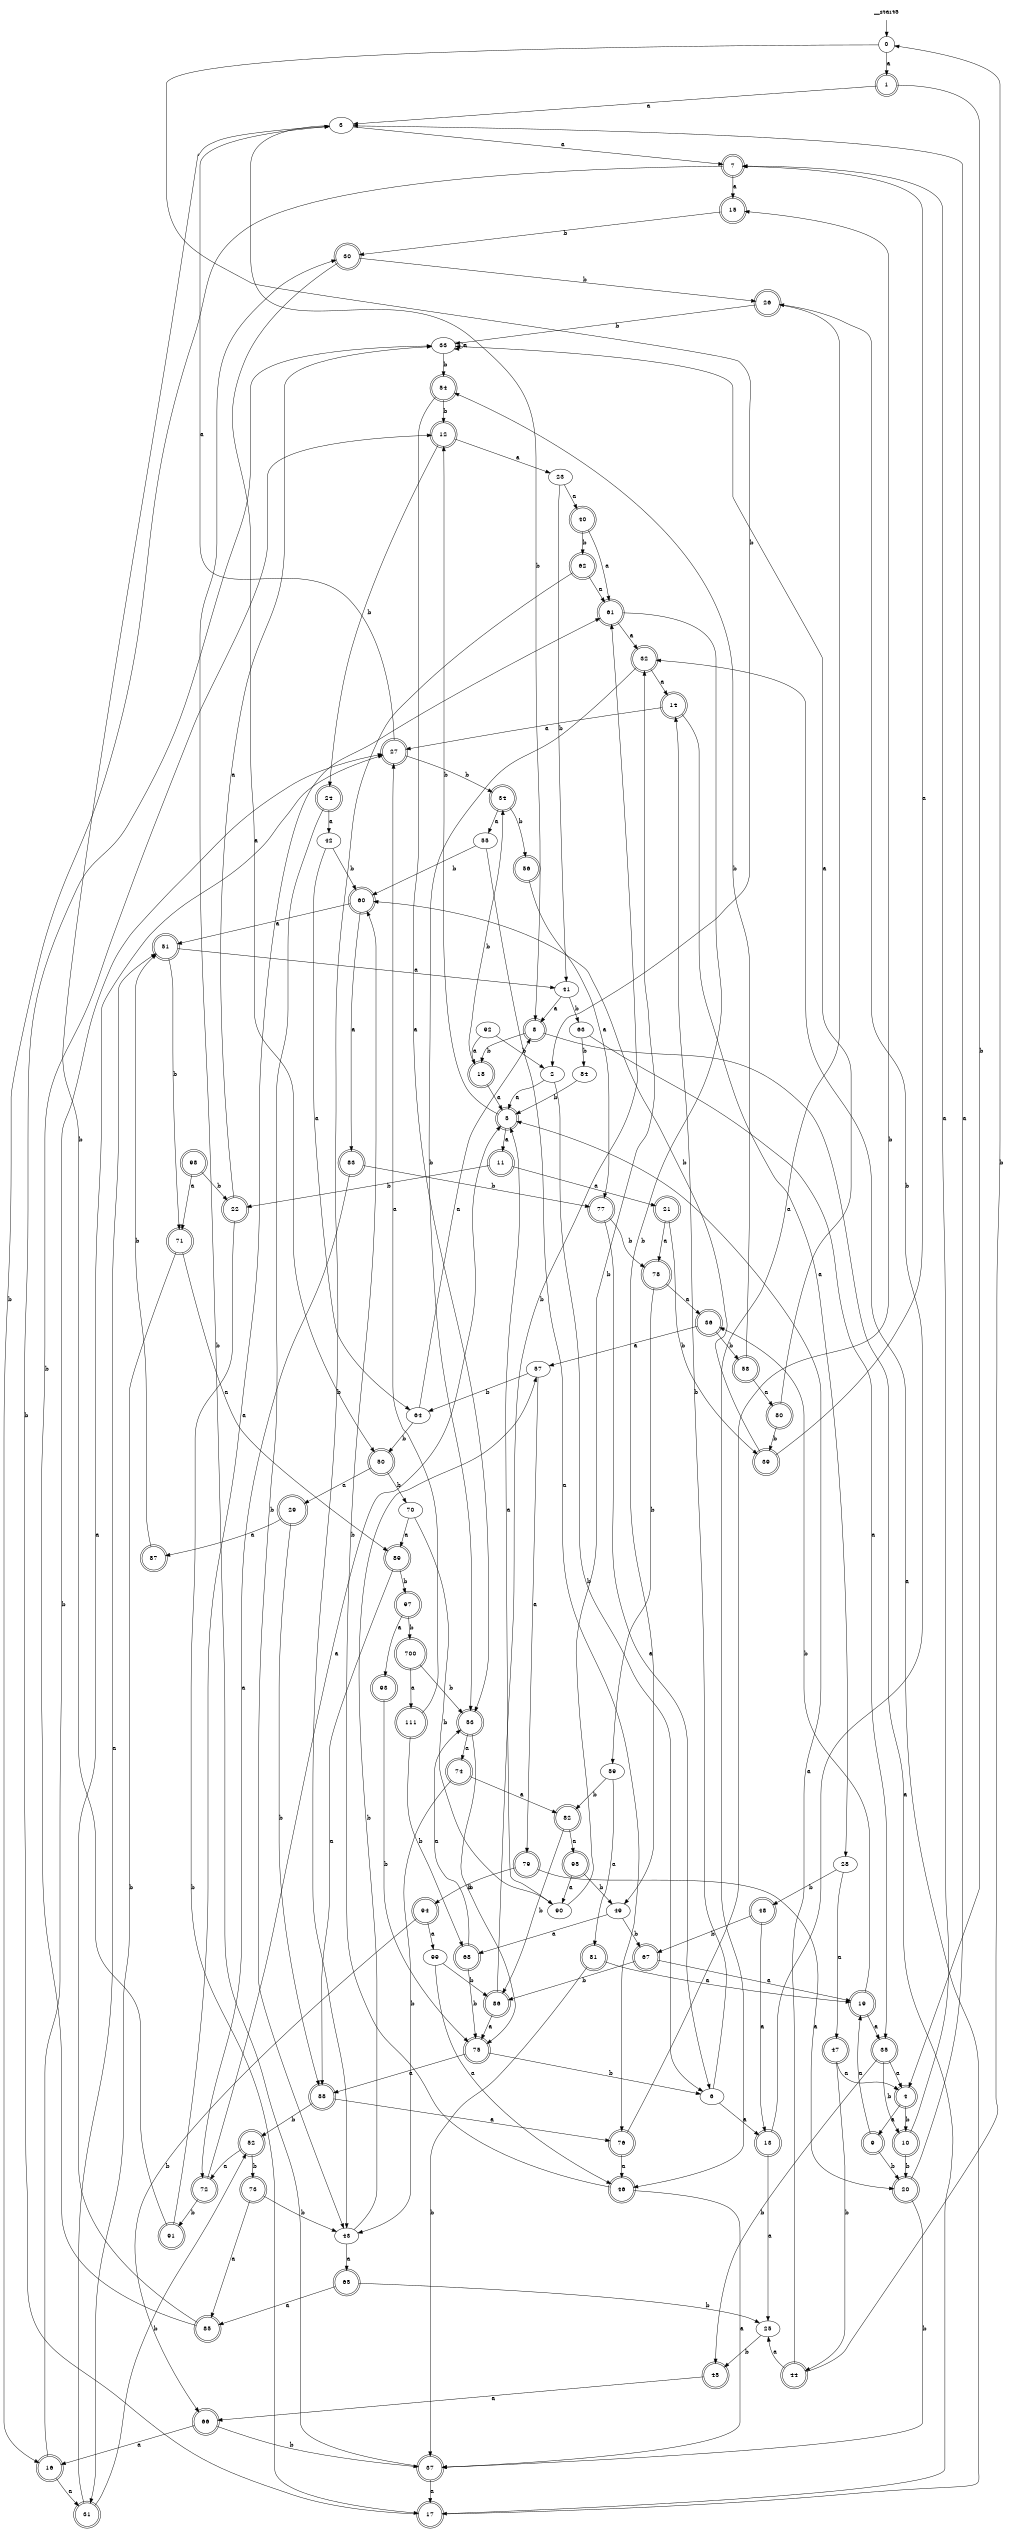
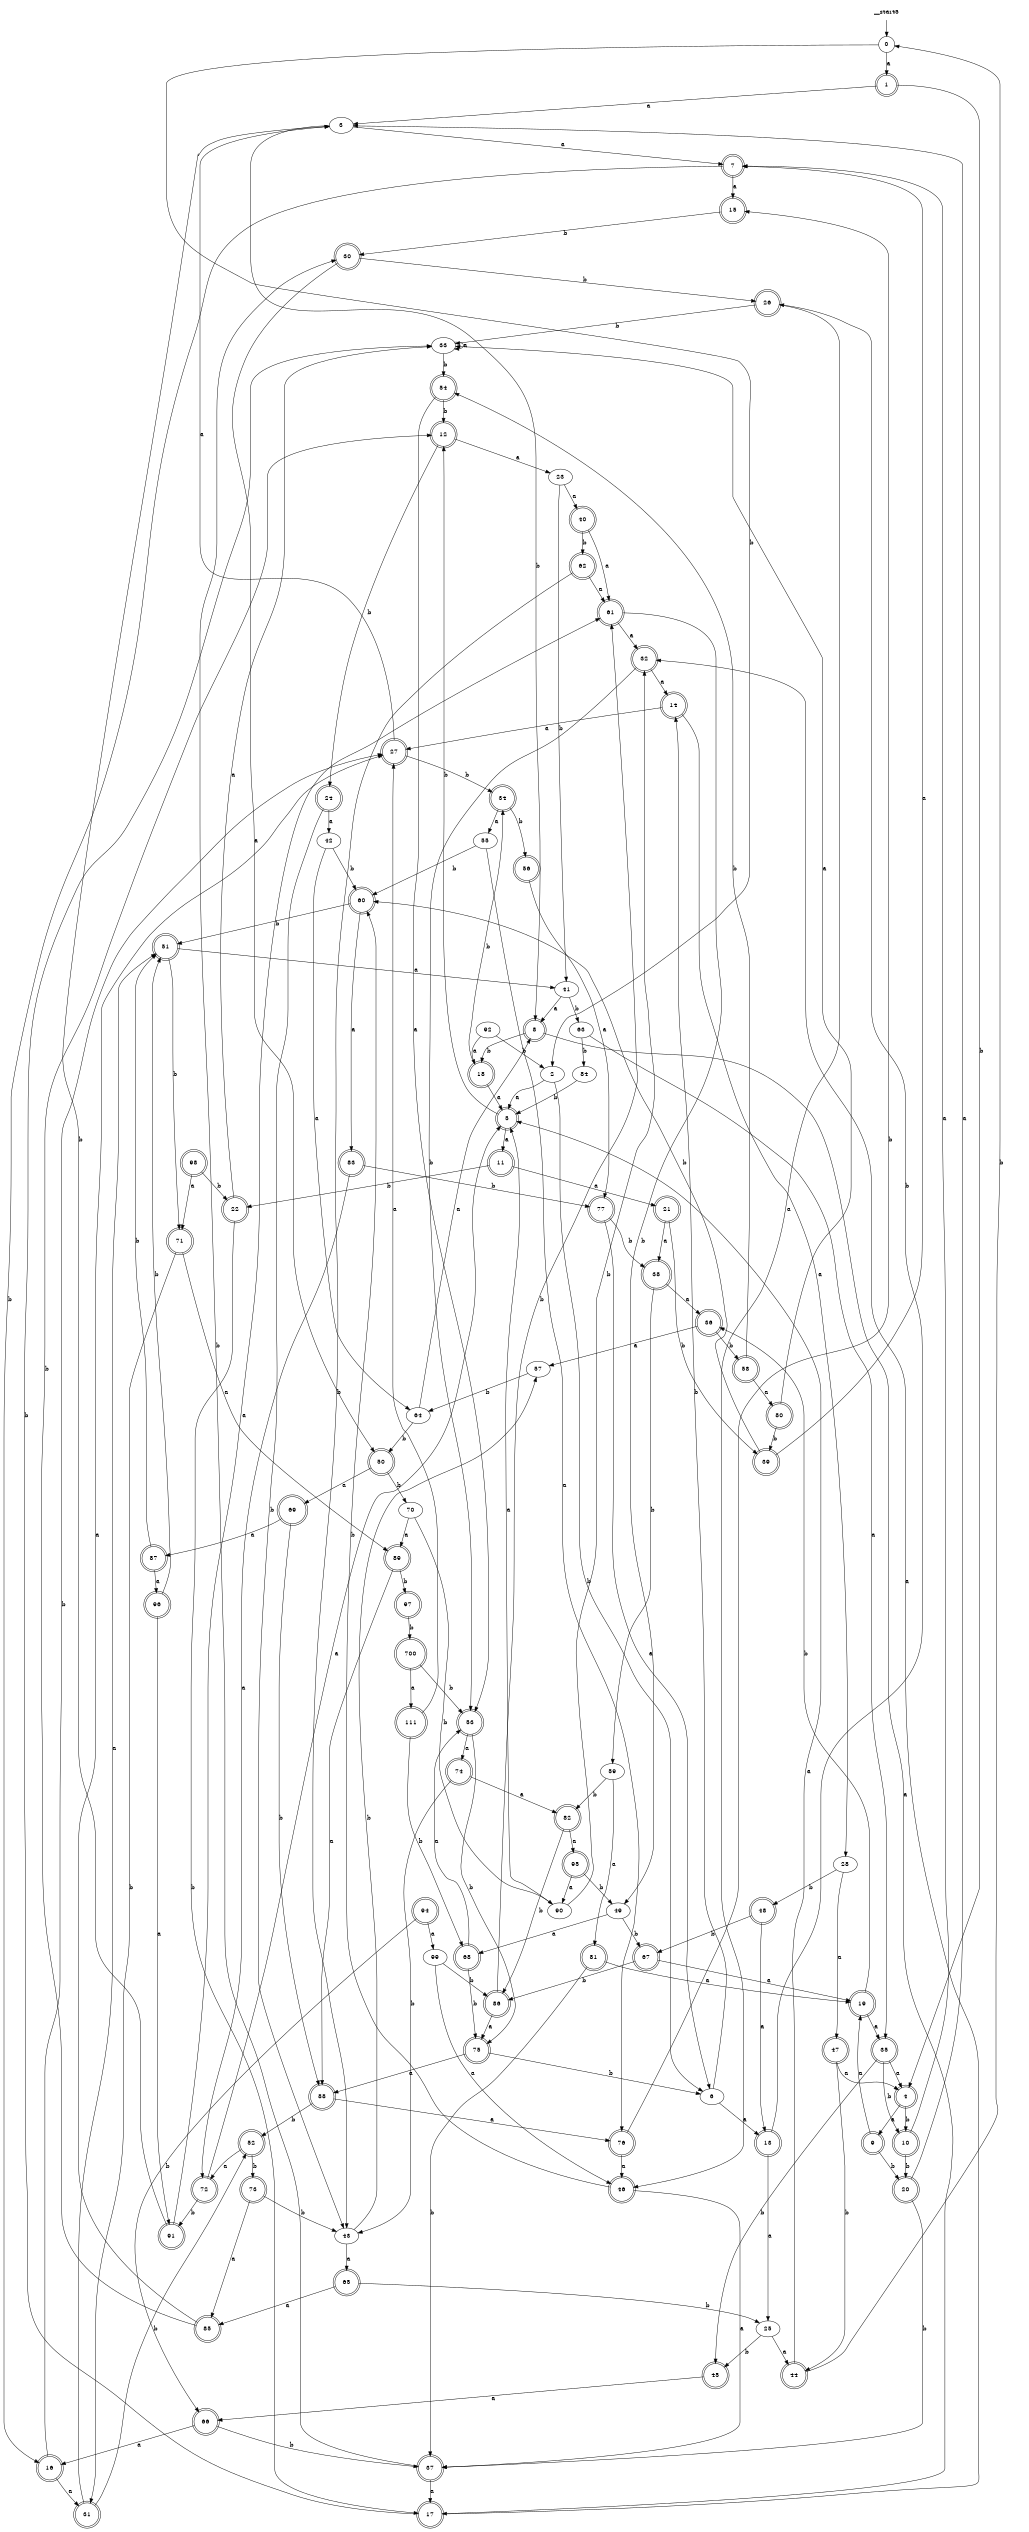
  digraph {
    node [shape=doublecircle]
    n1 [label=__start5 shape=none]
    0 [shape=circle]
    1
    2 [shape=""]
    3 [shape=""]
    4
    5
    6 [shape=""]
    7
    8
    9
    10
    11
    12
    13
    14
    15
    16
    17
    18
    19
    20
    21
    22
    23 [shape=""]
    24
    25 [shape=""]
    26
    27
    28 [shape=""]
    30
    31
    32
    33 [shape=""]
    34
    35
    36
    37
-   38 [label=78]
+   38
    39
    40
    41 [shape=""]
    42 [shape=""]
    43 [shape=""]
    44
    45
    46
    47
    48
    50
    51
    52
    53
    54
    55 [shape=""]
    56
    57 [shape=""]
    58
    59 [shape=""]
    60
    61
    62
    63 [shape=""]
    64 [shape=""]
    65
    66
    67
    49 [shape=""]
    68
-   69 [label=29]
+   69
    70 [shape=""]
    71
    72
    73
    74
    75
    76
    77
-   79
    80
    81
    82
    83
    84 [shape=""]
    85
    86
    87
    88
    89
    90 [shape=""]
    91
    94
    95
+   96
    97
    92 [shape=""]
-   93
    99 [shape=""]
    n99 [label=700]
    98
    n101 [label=111]
    n1 -> 0
    0 -> 1 [label=a]
    0 -> 2 [label=b]
    1 -> 3 [label=a]
    1 -> 4 [label=b]
    2 -> 5 [label=a]
    2 -> 6 [label=b]
    3 -> 7 [label=a]
    3 -> 8 [label=b]
    4 -> 9 [label=a]
    4 -> 10 [label=b]
    5 -> 11 [label=a]
    5 -> 12 [label=b]
    6 -> 13 [label=a]
    6 -> 14 [label=b]
    7 -> 15 [label=a]
    7 -> 16 [label=b]
    8 -> 17 [label=a]
    8 -> 18 [label=b]
    9 -> 19 [label=a]
    9 -> 20 [label=b]
    10 -> 7 [label=a]
    10 -> 20 [label=b]
    11 -> 21 [label=a]
    11 -> 22 [label=b]
    12 -> 23 [label=a]
    12 -> 24 [label=b]
    13 -> 25 [label=a]
    13 -> 26 [label=b]
    14 -> 27 [label=a]
    14 -> 28 [label=a]
    15 -> 30 [label=b]
    16 -> 27 [label=b]
    16 -> 31 [label=a]
    17 -> 32 [label=a]
    17 -> 33 [label=b]
    18 -> 5 [label=a]
    18 -> 34 [label=b]
    19 -> 35 [label=a]
    19 -> 36 [label=b]
    20 -> 3 [label=a]
    20 -> 37 [label=b]
    21 -> 38 [label=a]
    21 -> 39 [label=b]
    22 -> 17 [label=b]
    22 -> 33 [label=a]
    23 -> 40 [label=a]
    23 -> 41 [label=b]
    24 -> 42 [label=a]
    24 -> 43 [label=b]
-   44 -> 25 [label=a]
+   25 -> 44 [label=a]
    25 -> 45 [label=b]
    26 -> 33 [label=b]
    26 -> 46 [label=a]
    27 -> 3 [label=a]
    27 -> 34 [label=b]
    28 -> 47 [label=a]
    28 -> 48 [label=b]
    30 -> 26 [label=b]
    30 -> 50 [label=a]
    31 -> 51 [label=a]
    31 -> 52 [label=b]
    32 -> 14 [label=a]
    32 -> 53 [label=b]
    33 -> 33 [label=a]
    33 -> 54 [label=b]
    34 -> 55 [label=a]
    34 -> 56 [label=b]
    35 -> 4 [label=a]
    35 -> 10 [label=b]
    35 -> 45 [label=b]
    36 -> 57 [label=a]
    36 -> 58 [label=b]
    37 -> 17 [label=a]
    37 -> 30 [label=b]
    38 -> 36 [label=a]
    38 -> 59 [label=b]
    39 -> 7 [label=a]
    39 -> 60 [label=b]
    40 -> 61 [label=a]
    40 -> 62 [label=b]
    41 -> 8 [label=a]
    41 -> 63 [label=b]
    42 -> 60 [label=b]
    42 -> 64 [label=a]
    43 -> 57 [label=b]
    43 -> 65 [label=a]
    44 -> 0 [label=b]
    44 -> 5 [label=a]
    45 -> 66 [label=a]
    46 -> 37 [label=a]
    46 -> 60 [label=b]
    47 -> 4 [label=a]
    47 -> 44 [label=b]
    48 -> 13 [label=a]
    48 -> 67 [label=b]
    50 -> 69 [label=a]
    50 -> 70 [label=b]
    51 -> 41 [label=a]
    51 -> 71 [label=b]
    52 -> 72 [label=a]
    52 -> 73 [label=b]
    53 -> 74 [label=a]
    53 -> 75 [label=b]
    54 -> 12 [label=b]
    54 -> 53 [label=a]
    55 -> 60 [label=b]
    55 -> 76 [label=a]
    56 -> 77 [label=a]
    57 -> 64 [label=b]
-   57 -> 79 [label=a]
    58 -> 54 [label=b]
    58 -> 80 [label=a]
    59 -> 81 [label=a]
    59 -> 82 [label=b]
-   60 -> 51 [label=a]
+   60 -> 51 [label=b]
    60 -> 83 [label=a]
    61 -> 32 [label=a]
    61 -> 49 [label=b]
    62 -> 43 [label=b]
    62 -> 61 [label=a]
    63 -> 35 [label=a]
    63 -> 84 [label=b]
    64 -> 8 [label=a]
    64 -> 50 [label=b]
    65 -> 25 [label=b]
    65 -> 85 [label=a]
    66 -> 16 [label=a]
    66 -> 37 [label=b]
    67 -> 19 [label=a]
    67 -> 86 [label=b]
    49 -> 67 [label=b]
    49 -> 68 [label=a]
    68 -> 53 [label=a]
    68 -> 75 [label=b]
    69 -> 87 [label=a]
    69 -> 88 [label=b]
    70 -> 89 [label=a]
    70 -> 90 [label=b]
    71 -> 31 [label=b]
    71 -> 89 [label=a]
    72 -> 5 [label=a]
    72 -> 91 [label=b]
    73 -> 43 [label=b]
    73 -> 85 [label=a]
    74 -> 43 [label=b]
    74 -> 82 [label=a]
    75 -> 6 [label=b]
    75 -> 88 [label=a]
    76 -> 15 [label=b]
    76 -> 46 [label=a]
    77 -> 6 [label=a]
    77 -> 38 [label=b]
-   79 -> 20 [label=a]
-   79 -> 94 [label=b]
    80 -> 33 [label=a]
    80 -> 39 [label=b]
    81 -> 19 [label=a]
    81 -> 37 [label=b]
    82 -> 86 [label=b]
    82 -> 95 [label=a]
    83 -> 72 [label=a]
    83 -> 77 [label=b]
    84 -> 5 [label=b]
    85 -> 12 [label=b]
    85 -> 27 [label=a]
    86 -> 61 [label=b]
    86 -> 75 [label=a]
    87 -> 51 [label=b]
+   87 -> 96 [label=a]
    88 -> 52 [label=b]
    88 -> 76 [label=a]
    89 -> 88 [label=a]
    89 -> 97 [label=b]
    90 -> 5 [label=a]
    90 -> 32 [label=b]
    91 -> 3 [label=b]
    91 -> 61 [label=a]
    94 -> 66 [label=b]
    94 -> 99 [label=a]
    95 -> 49 [label=b]
    95 -> 90 [label=a]
-   97 -> 93 [label=a]
+   96 -> 51 [label=b]
+   96 -> 91 [label=a]
    97 -> n99 [label=b]
    92 -> 2 [label=b]
    92 -> 18 [label=a]
-   93 -> 75 [label=b]
    99 -> 46 [label=a]
    99 -> 86 [label=b]
    n99 -> 53 [label=b]
    n99 -> n101 [label=a]
    98 -> 22 [label=b]
    98 -> 71 [label=a]
    n101 -> 27 [label=a]
    n101 -> 68 [label=b]
  }
